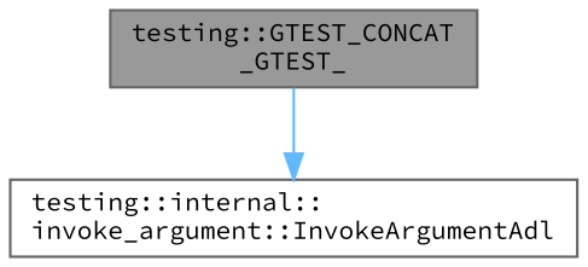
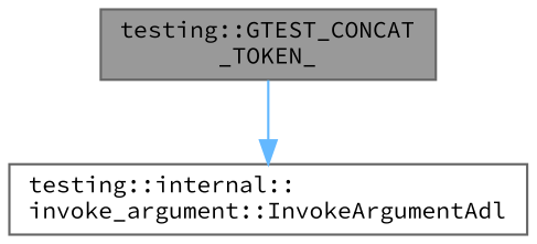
  digraph {
    rankdir=TB
    fontname="Source Code Pro"
    node [fontname="Source Code Pro" fontsize=10 shape=box style=filled]
-   n1 [color=gray40 fillcolor=grey60 fontcolor=black height=0.2 label="testing::GTEST_CONCAT\l_GTEST_" width=0.4]
+   n1 [color=gray40 fillcolor=grey60 fontcolor=black height=0.2 label="testing::GTEST_CONCAT\l_TOKEN_" width=0.4]
    n2 [color=grey40 fillcolor=white height=0.2 label="testing::internal::\linvoke_argument::InvokeArgumentAdl" width=0.4]
    n1 -> n2 [color=steelblue1 fontname="Source Code Pro" fontsize=10 labelfontname=Helvetica labelfontsize=10 style=solid]
  }
